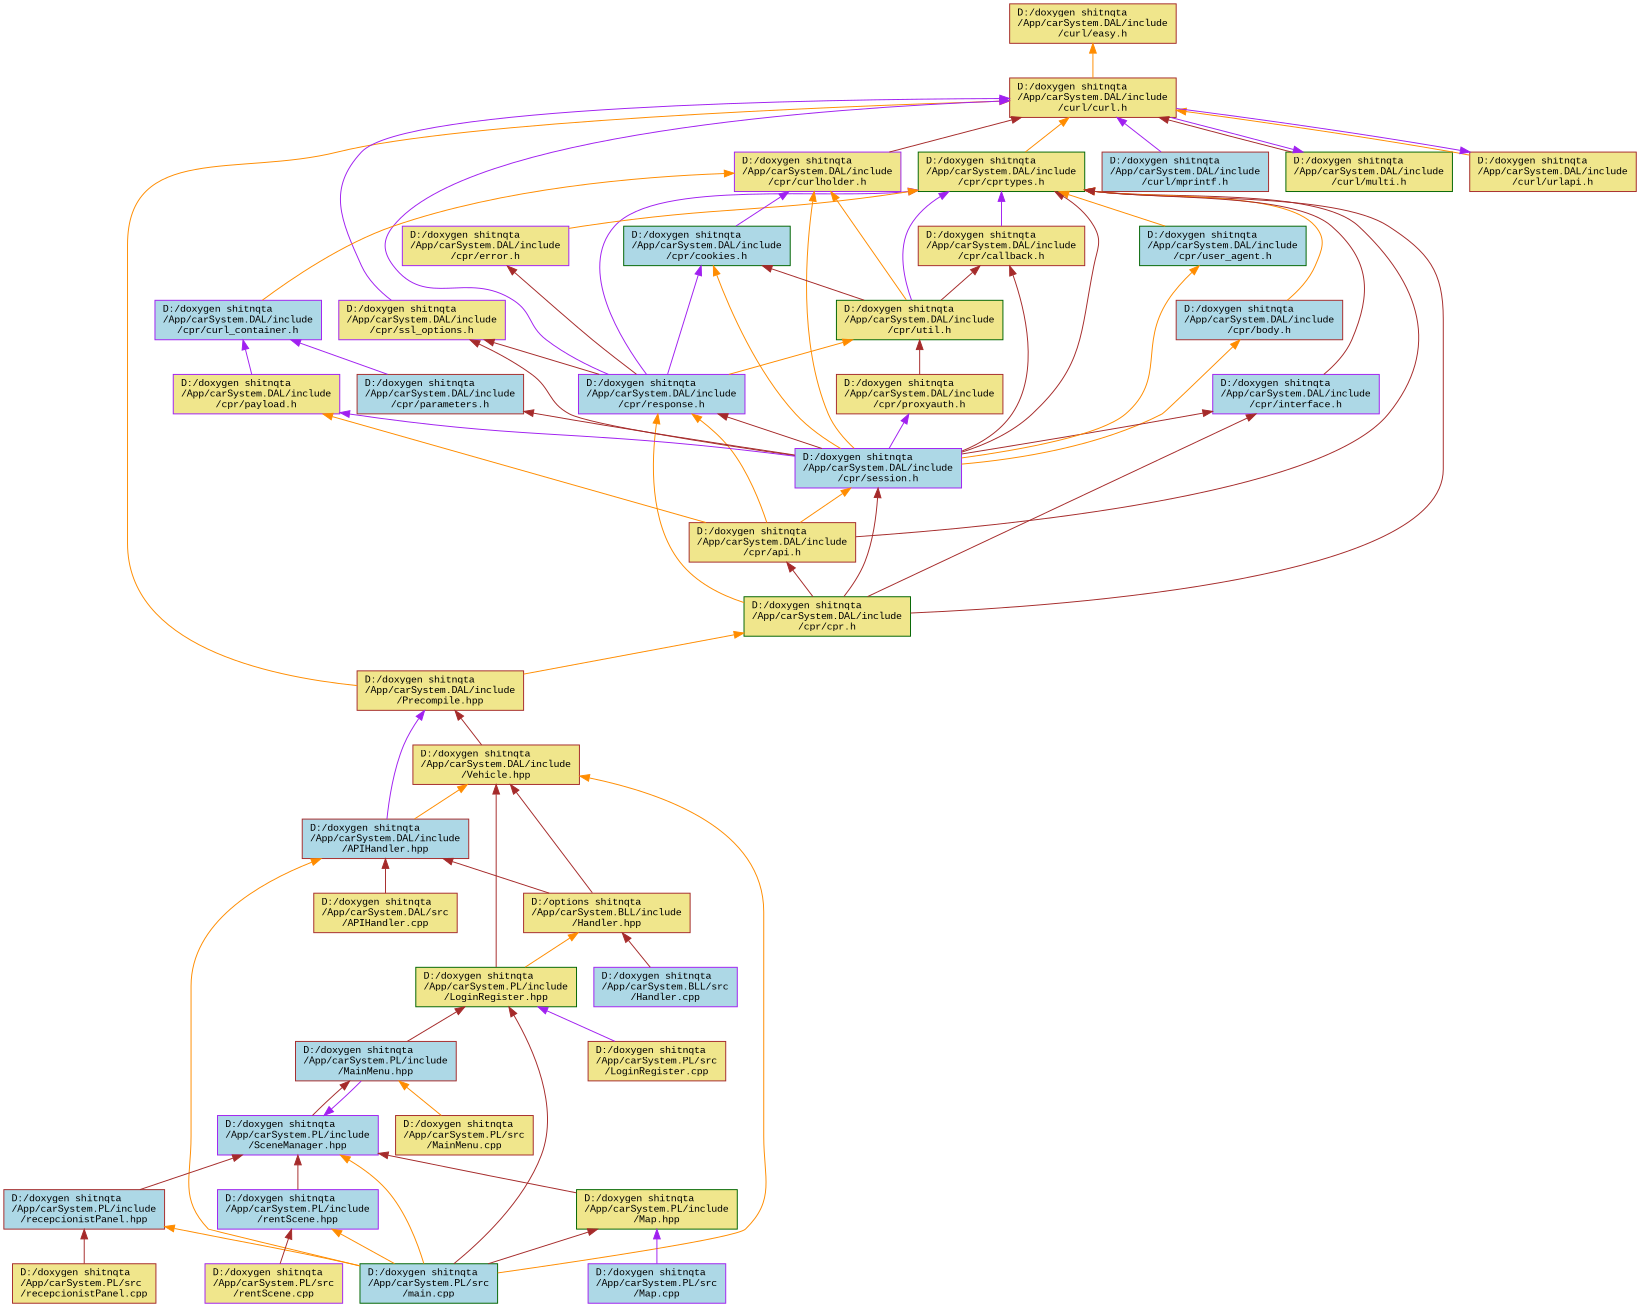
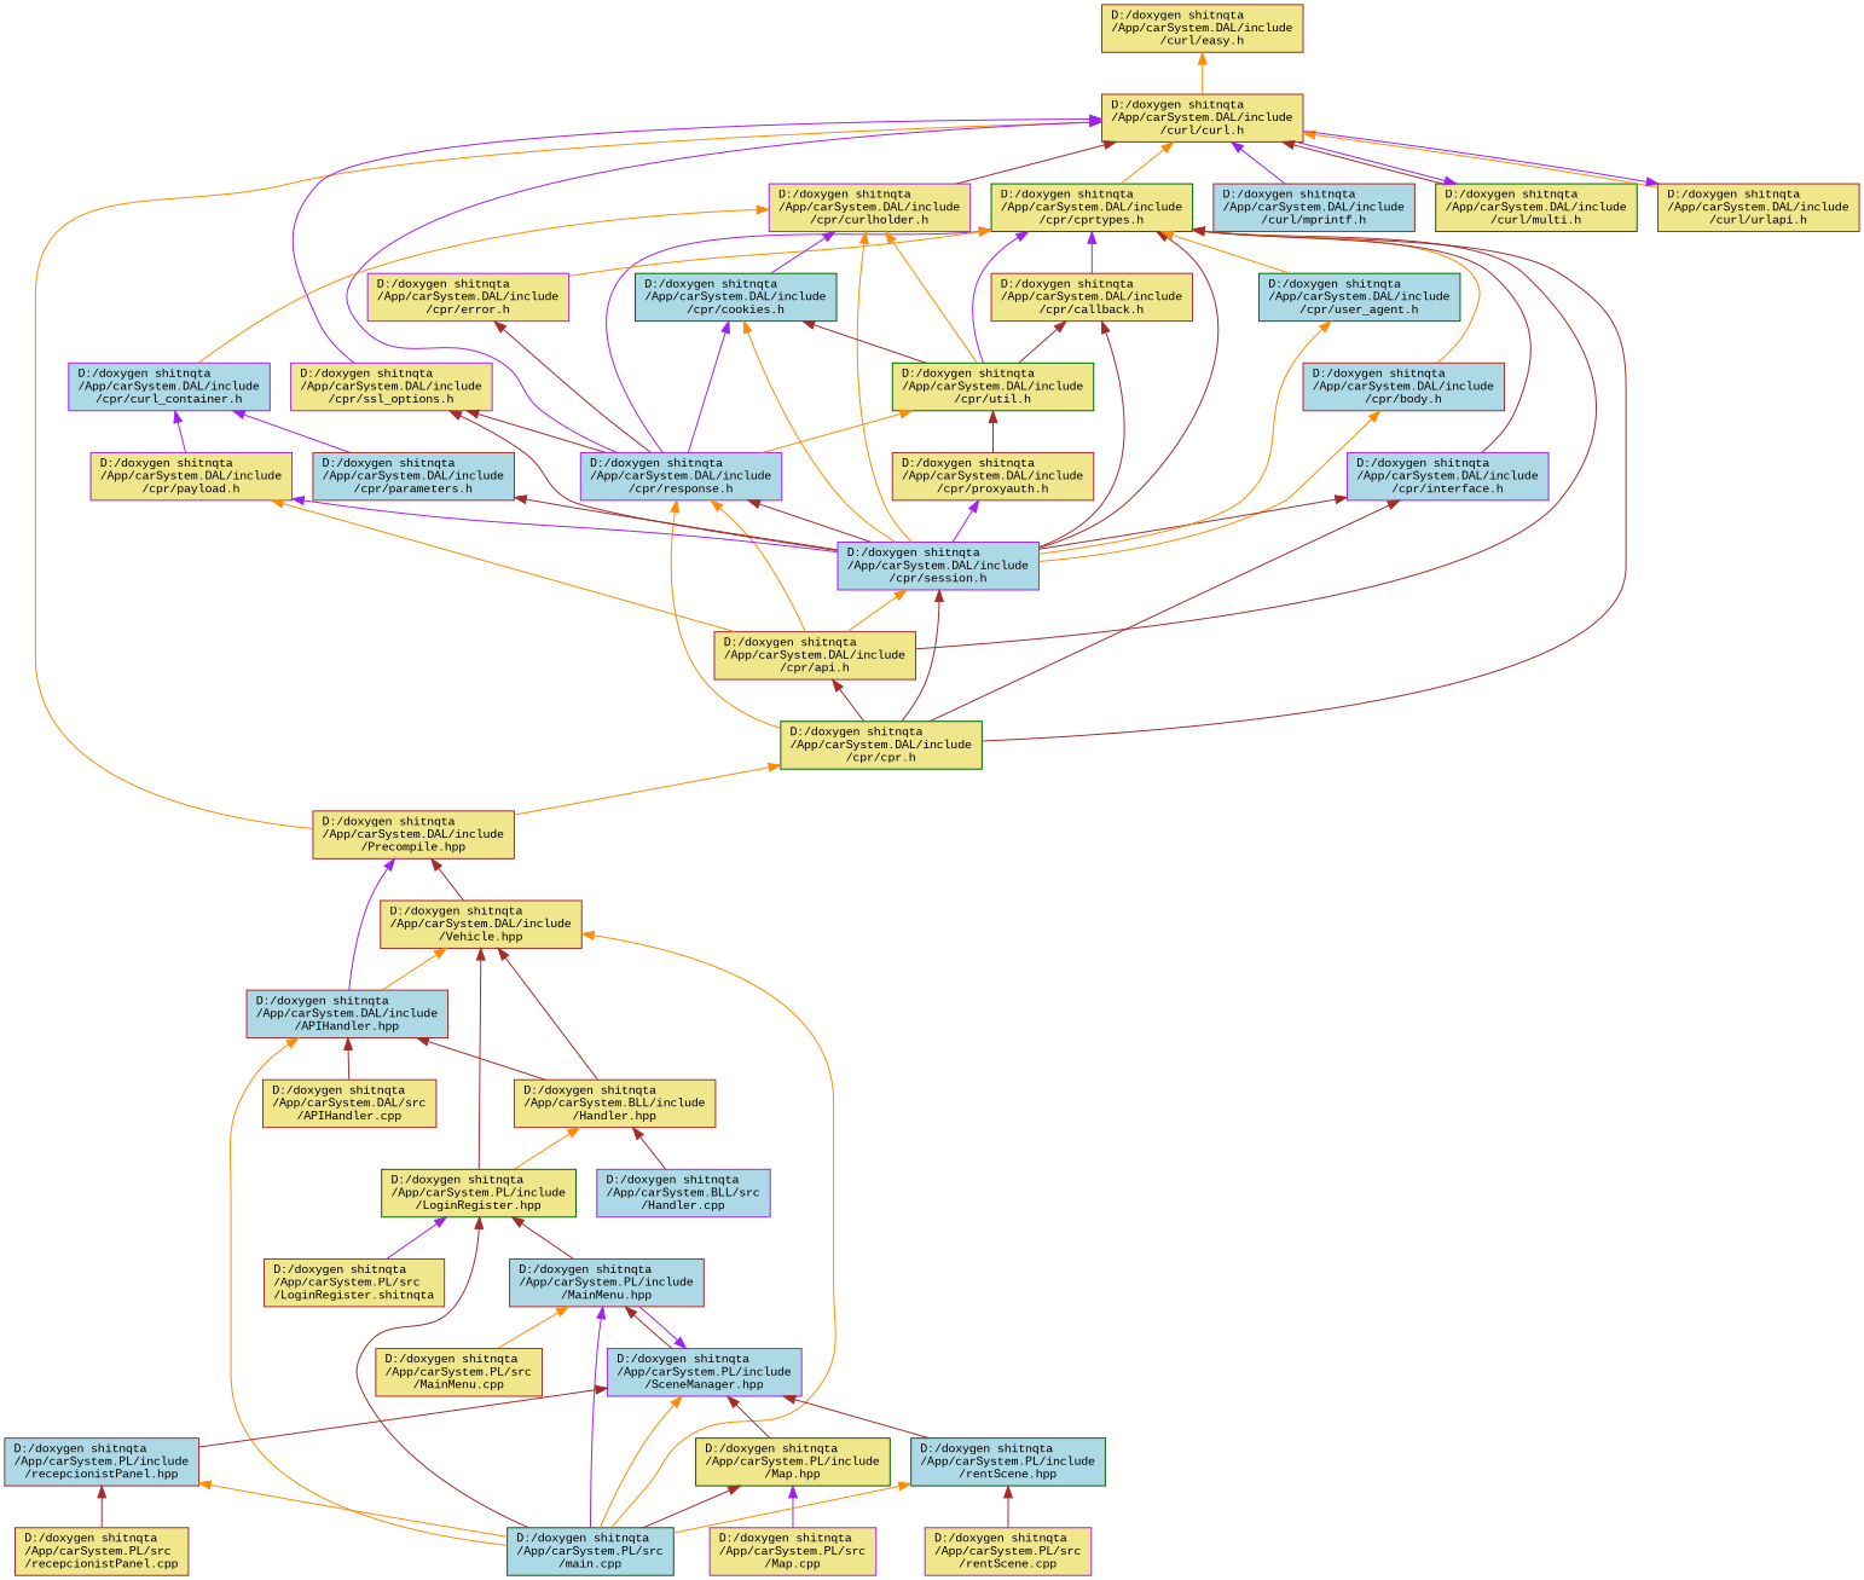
  digraph {
    fontname="Liberation Mono"
    node [color=brown fillcolor=khaki fontname="Liberation Mono" fontsize=10 shape=box style=filled]
    edge [color=brown dir=back fontname="Liberation Mono" fontsize=10 labelfontname=Helvetica labelfontsize=10 style=solid]
    n1 [fontcolor=black height=0.2 label="D:/doxygen shitnqta\l/App/carSystem.DAL/include\l/curl/easy.h" width=0.4]
    n2 [height=0.2 label="D:/doxygen shitnqta\l/App/carSystem.DAL/include\l/curl/curl.h" width=0.4]
    n3 [height=0.2 label="D:/doxygen shitnqta\l/App/carSystem.DAL/include\l/Precompile.hpp" width=0.4]
    n4 [color=darkgreen height=0.2 label="D:/doxygen shitnqta\l/App/carSystem.DAL/include\l/cpr/cprtypes.h" width=0.4]
    n5 [color=purple fillcolor=lightblue height=0.2 label="D:/doxygen shitnqta\l/App/carSystem.DAL/include\l/cpr/response.h" width=0.4]
    n6 [color=purple height=0.2 label="D:/doxygen shitnqta\l/App/carSystem.DAL/include\l/cpr/curlholder.h" width=0.4]
    n7 [color=purple height=0.2 label="D:/doxygen shitnqta\l/App/carSystem.DAL/include\l/cpr/ssl_options.h" width=0.4]
    n8 [fillcolor=lightblue height=0.2 label="D:/doxygen shitnqta\l/App/carSystem.DAL/include\l/curl/mprintf.h" width=0.4]
    n9 [color=darkgreen height=0.2 label="D:/doxygen shitnqta\l/App/carSystem.DAL/include\l/curl/multi.h" width=0.4]
    n10 [height=0.2 label="D:/doxygen shitnqta\l/App/carSystem.DAL/include\l/curl/urlapi.h" width=0.4]
    n11 [fillcolor=lightblue height=0.2 label="D:/doxygen shitnqta\l/App/carSystem.DAL/include\l/APIHandler.hpp" width=0.4]
    n12 [height=0.2 label="D:/doxygen shitnqta\l/App/carSystem.DAL/include\l/Vehicle.hpp" width=0.4]
    n13 [height=0.2 label="D:/doxygen shitnqta\l/App/carSystem.DAL/include\l/cpr/api.h" width=0.4]
    n14 [color=darkgreen height=0.2 label="D:/doxygen shitnqta\l/App/carSystem.DAL/include\l/cpr/cpr.h" width=0.4]
    n15 [fillcolor=lightblue height=0.2 label="D:/doxygen shitnqta\l/App/carSystem.DAL/include\l/cpr/body.h" width=0.4]
    n16 [color=purple fillcolor=lightblue height=0.2 label="D:/doxygen shitnqta\l/App/carSystem.DAL/include\l/cpr/session.h" width=0.4]
    n17 [height=0.2 label="D:/doxygen shitnqta\l/App/carSystem.DAL/include\l/cpr/callback.h" width=0.4]
    n18 [color=darkgreen height=0.2 label="D:/doxygen shitnqta\l/App/carSystem.DAL/include\l/cpr/util.h" width=0.4]
    n19 [color=purple height=0.2 label="D:/doxygen shitnqta\l/App/carSystem.DAL/include\l/cpr/error.h" width=0.4]
    n20 [color=purple fillcolor=lightblue height=0.2 label="D:/doxygen shitnqta\l/App/carSystem.DAL/include\l/cpr/interface.h" width=0.4]
    n21 [color=darkgreen fillcolor=lightblue height=0.2 label="D:/doxygen shitnqta\l/App/carSystem.DAL/include\l/cpr/user_agent.h" width=0.4]
    n22 [color=darkgreen fillcolor=lightblue height=0.2 label="D:/doxygen shitnqta\l/App/carSystem.DAL/include\l/cpr/cookies.h" width=0.4]
    n23 [color=purple fillcolor=lightblue height=0.2 label="D:/doxygen shitnqta\l/App/carSystem.DAL/include\l/cpr/curl_container.h" width=0.4]
-   n24 [height=0.2 label="D:/options shitnqta\l/App/carSystem.BLL/include\l/Handler.hpp" width=0.4]
+   n24 [height=0.2 label="D:/doxygen shitnqta\l/App/carSystem.BLL/include\l/Handler.hpp" width=0.4]
    n25 [color=darkgreen fillcolor=lightblue height=0.2 label="D:/doxygen shitnqta\l/App/carSystem.PL/src\l/main.cpp" width=0.4]
    n26 [height=0.2 label="D:/doxygen shitnqta\l/App/carSystem.DAL/src\l/APIHandler.cpp" width=0.4]
    n27 [color=darkgreen height=0.2 label="D:/doxygen shitnqta\l/App/carSystem.PL/include\l/LoginRegister.hpp" width=0.4]
    n28 [color=purple fillcolor=lightblue height=0.2 label="D:/doxygen shitnqta\l/App/carSystem.BLL/src\l/Handler.cpp" width=0.4]
    n29 [fillcolor=lightblue height=0.2 label="D:/doxygen shitnqta\l/App/carSystem.PL/include\l/MainMenu.hpp" width=0.4]
-   n30 [height=0.2 label="D:/doxygen shitnqta\l/App/carSystem.PL/src\l/LoginRegister.cpp" width=0.4]
+   n30 [height=0.2 label="D:/doxygen shitnqta\l/App/carSystem.PL/src\l/LoginRegister.shitnqta" width=0.4]
    n31 [color=purple fillcolor=lightblue height=0.2 label="D:/doxygen shitnqta\l/App/carSystem.PL/include\l/SceneManager.hpp" width=0.4]
    n32 [height=0.2 label="D:/doxygen shitnqta\l/App/carSystem.PL/src\l/MainMenu.cpp" width=0.4]
    n33 [color=darkgreen height=0.2 label="D:/doxygen shitnqta\l/App/carSystem.PL/include\l/Map.hpp" width=0.4]
    n34 [fillcolor=lightblue height=0.2 label="D:/doxygen shitnqta\l/App/carSystem.PL/include\l/recepcionistPanel.hpp" width=0.4]
-   n35 [color=purple fillcolor=lightblue height=0.2 label="D:/doxygen shitnqta\l/App/carSystem.PL/include\l/rentScene.hpp" width=0.4]
-   n36 [color=purple fillcolor=lightblue height=0.2 label="D:/doxygen shitnqta\l/App/carSystem.PL/src\l/Map.cpp" width=0.4]
+   n35 [color=darkgreen fillcolor=lightblue height=0.2 label="D:/doxygen shitnqta\l/App/carSystem.PL/include\l/rentScene.hpp" width=0.4]
+   n36 [color=purple height=0.2 label="D:/doxygen shitnqta\l/App/carSystem.PL/src\l/Map.cpp" width=0.4]
    n37 [height=0.2 label="D:/doxygen shitnqta\l/App/carSystem.PL/src\l/recepcionistPanel.cpp" width=0.4]
    n38 [color=purple height=0.2 label="D:/doxygen shitnqta\l/App/carSystem.PL/src\l/rentScene.cpp" width=0.4]
    n39 [height=0.2 label="D:/doxygen shitnqta\l/App/carSystem.DAL/include\l/cpr/proxyauth.h" width=0.4]
    n40 [fillcolor=lightblue height=0.2 label="D:/doxygen shitnqta\l/App/carSystem.DAL/include\l/cpr/parameters.h" width=0.4]
    n41 [color=purple height=0.2 label="D:/doxygen shitnqta\l/App/carSystem.DAL/include\l/cpr/payload.h" width=0.4]
    n1 -> n2 [color=darkorange]
    n2 -> n3 [color=darkorange]
    n2 -> n4 [color=darkorange]
    n2 -> n5 [color=purple]
    n2 -> n6
    n2 -> n7 [color=purple]
    n2 -> n8 [color=purple]
    n2 -> n9
    n2 -> n10 [color=darkorange]
    n3 -> n11 [color=purple]
    n3 -> n12
    n4 -> n5 [color=purple]
    n4 -> n13
    n4 -> n14
    n4 -> n15 [color=darkorange]
    n4 -> n16
    n4 -> n17 [color=purple]
    n4 -> n18 [color=purple]
    n4 -> n19 [color=darkorange]
    n4 -> n20
    n4 -> n21 [color=darkorange]
    n5 -> n13 [color=darkorange]
    n5 -> n14 [color=darkorange]
    n5 -> n16
    n6 -> n16 [color=darkorange]
    n6 -> n18 [color=darkorange]
    n6 -> n22 [color=purple]
    n6 -> n23 [color=darkorange]
    n7 -> n5
    n7 -> n16
    n9 -> n2 [color=purple]
    n10 -> n2 [color=purple]
    n11 -> n24
    n11 -> n25 [color=darkorange]
    n11 -> n26
    n12 -> n11 [color=darkorange]
    n12 -> n24
    n12 -> n25 [color=darkorange]
    n12 -> n27
    n13 -> n14
    n14 -> n3 [color=darkorange]
    n15 -> n16 [color=darkorange]
    n16 -> n13 [color=darkorange]
    n16 -> n14
    n17 -> n16
    n17 -> n18
    n18 -> n5 [color=darkorange]
    n18 -> n39
    n19 -> n5
    n20 -> n14
    n20 -> n16
    n21 -> n16 [color=darkorange]
    n22 -> n5 [color=purple]
    n22 -> n16 [color=darkorange]
    n22 -> n18
    n23 -> n40 [color=purple]
    n23 -> n41 [color=purple]
    n24 -> n27 [color=darkorange]
    n24 -> n28
    n27 -> n25
    n27 -> n29
    n27 -> n30 [color=purple]
+   n29 -> n25 [color=purple]
    n29 -> n31
    n29 -> n32 [color=darkorange]
    n31 -> n25 [color=darkorange]
    n31 -> n29 [color=purple]
    n31 -> n33
    n31 -> n34
    n31 -> n35
    n33 -> n25
    n33 -> n36 [color=purple]
    n34 -> n25 [color=darkorange]
    n34 -> n37
    n35 -> n25 [color=darkorange]
    n35 -> n38
    n39 -> n16 [color=purple]
    n40 -> n16
    n41 -> n13 [color=darkorange]
    n41 -> n16 [color=purple]
  }
